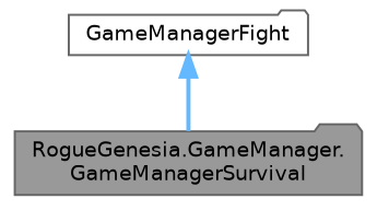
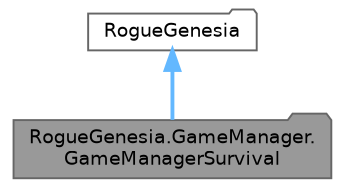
  digraph {
    node [color=gray40 fontname=Helvetica fontsize=10 shape=folder style=filled]
    n1 [fillcolor=grey60 fontcolor=black height=0.2 label="RogueGenesia.GameManager.\lGameManagerSurvival" width=0.4]
-   n2 [fillcolor=white height=0.2 label=GameManagerFight width=0.4]
+   n2 [fillcolor=white height=0.2 label=RogueGenesia width=0.4]
    n2 -> n1 [color=steelblue1 dir=back fontname=Helvetica fontsize=10 labelfontname=Helvetica labelfontsize=10 style=bold]
  }
